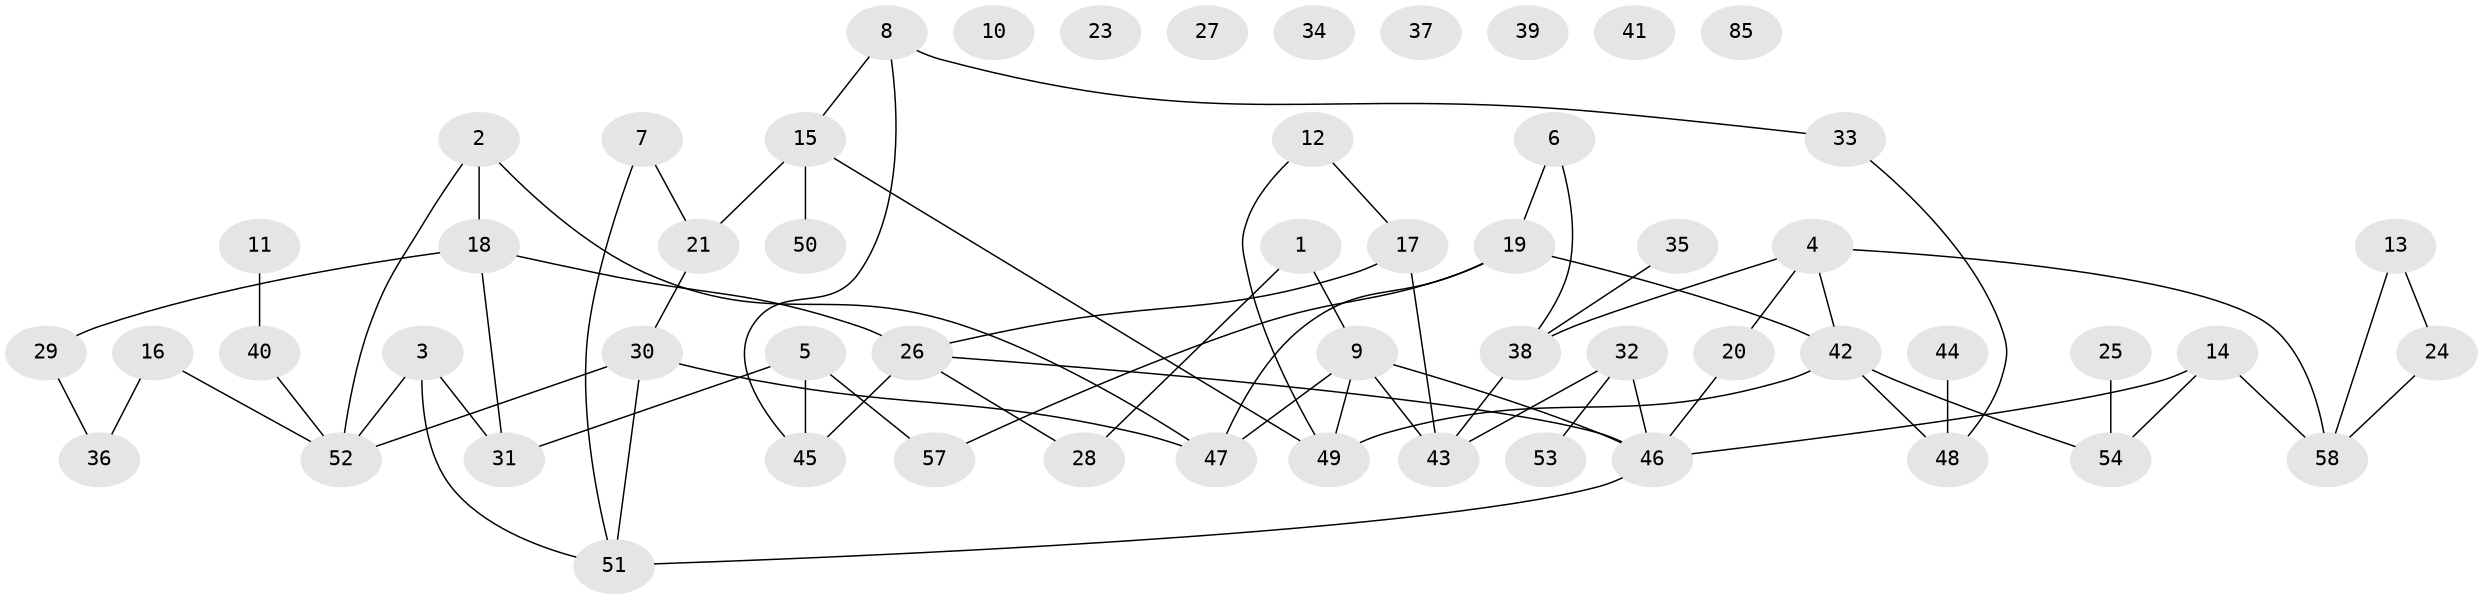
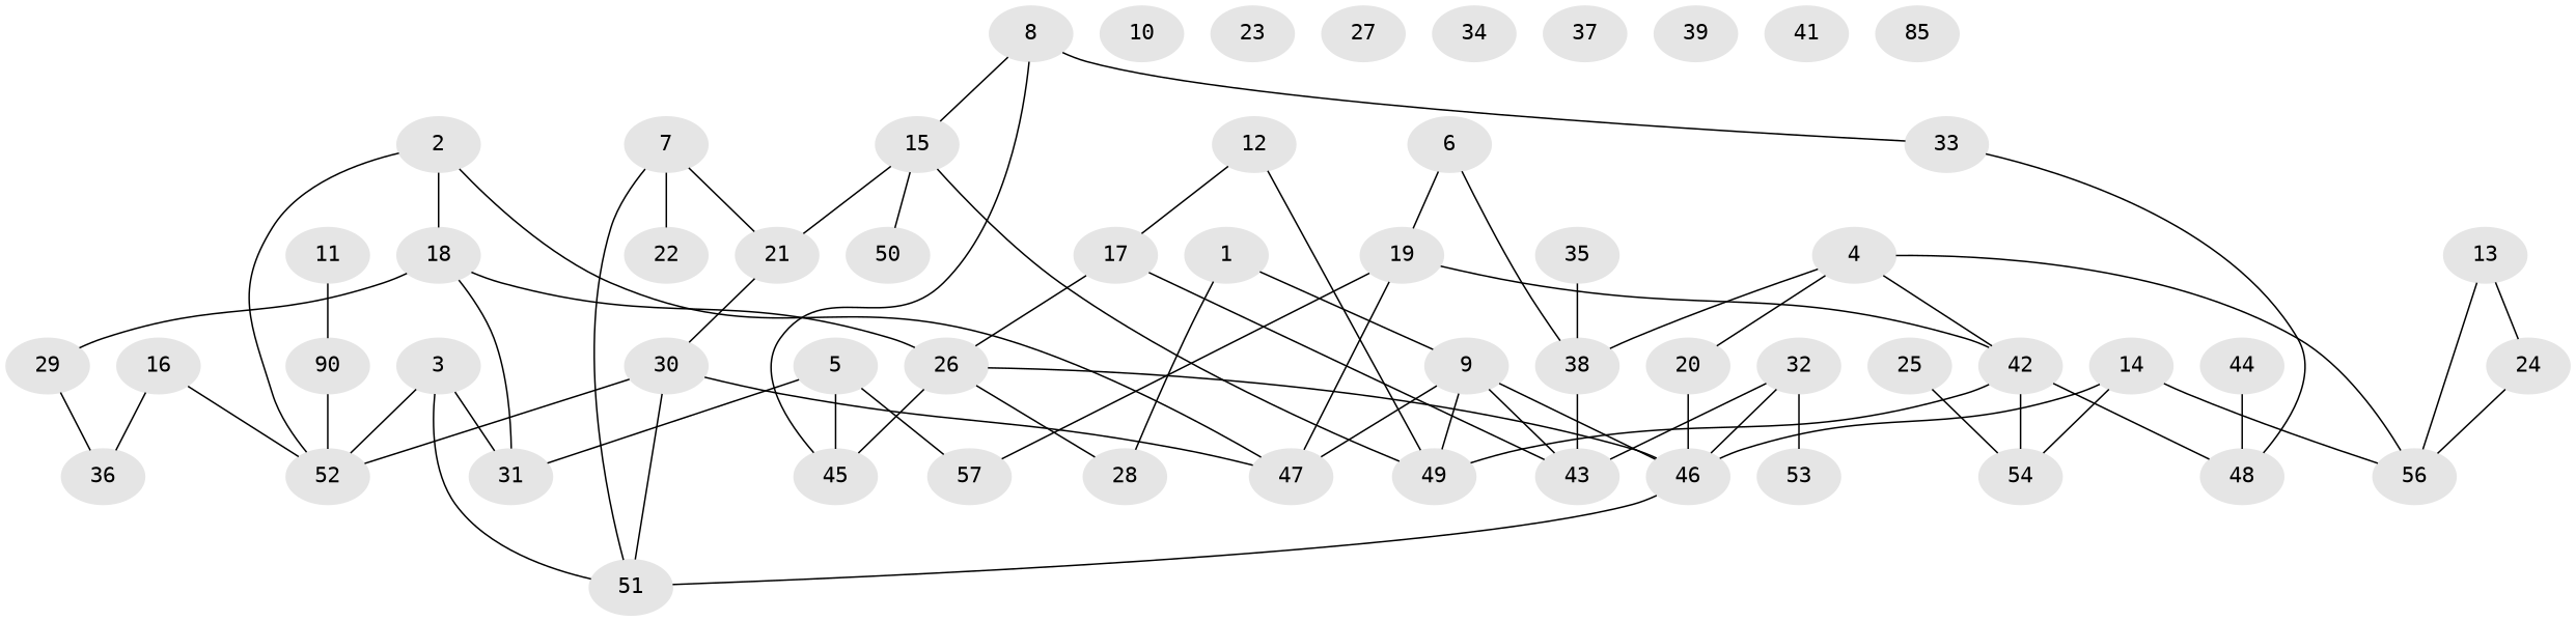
  graph {
    fontname="DejaVu Sans Mono"
    node [color=gray90 fontname="DejaVu Sans Mono" style=filled]
    edge [fontname="DejaVu Sans Mono"]
    1
    9
    28
    47
    43
    46
    49
    2
    18
    52
    31
    26
    29
    3
    51
    4
    20
    38
    42
-   56 [label=58]
+   56
    54
    48
    5
    45
    57
    6
    19
    7
    21
+   22
    30
    8
    15
    33
    50
    10
    11
-   40
+   40 [label=90]
    12
    17
    13
    24
    14
    16
    36
    23
    25
    27
    32
    53
    34
    35
    37
    39
    41
    44
    n57 [label=85]
    1 -- 9
    1 -- 28
    9 -- 47
    9 -- 43
    9 -- 46
    9 -- 49
    46 -- 51
    2 -- 47
    2 -- 18
    2 -- 52
    18 -- 31
    18 -- 26
    18 -- 29
    26 -- 28
    26 -- 46
    26 -- 45
    29 -- 36
    3 -- 52
    3 -- 31
    3 -- 51
    4 -- 20
    4 -- 38
    4 -- 42
    4 -- 56
    20 -- 46
    38 -- 43
    42 -- 49
    42 -- 54
    42 -- 48
    5 -- 31
    5 -- 45
    5 -- 57
    6 -- 38
    6 -- 19
    19 -- 47
    19 -- 42
    19 -- 57
    7 -- 51
    7 -- 21
+   7 -- 22
    21 -- 30
    30 -- 47
    30 -- 52
    30 -- 51
    8 -- 45
    8 -- 15
    8 -- 33
    15 -- 49
    15 -- 21
    15 -- 50
    33 -- 48
    11 -- 40
    40 -- 52
    12 -- 49
    12 -- 17
    17 -- 43
    17 -- 26
    13 -- 56
    13 -- 24
    24 -- 56
    14 -- 46
    14 -- 56
    14 -- 54
    16 -- 52
    16 -- 36
    25 -- 54
    32 -- 43
    32 -- 46
    32 -- 53
    35 -- 38
    44 -- 48
  }
